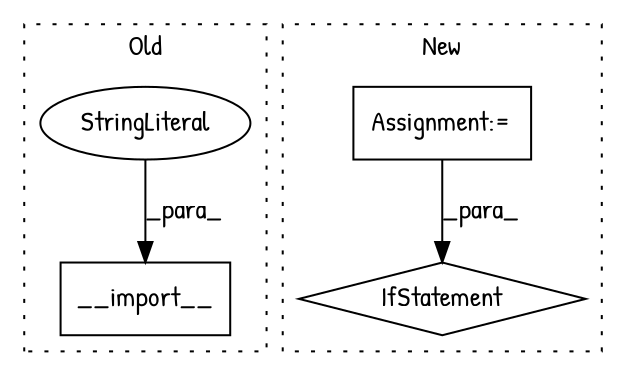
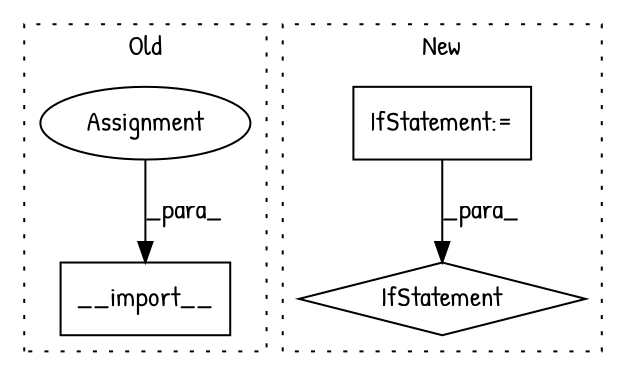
  digraph {
    fontname="Patrick Hand"
    node [fontname="Patrick Hand" shape=box]
    edge [fontname="Patrick Hand"]
    n1 [a=32 l="11,1" label=__import__ s="12348,12368"]
-   n2 [a=45 l=9 label=StringLiteral s=12359 shape=ellipse]
+   n2 [a=45 l=9 label=Assignment s=12359 shape=ellipse]
    n3 [a=25 l="4,2" label=IfStatement s="12626,12653" shape=diamond]
-   n4 [a=7 l=1 label="Assignment:=" s=12597]
+   n4 [a=7 l=1 label="IfStatement:=" s=12597]
    subgraph cluster_1 {
      label=Old
      style=dotted
      n1
      n2
    }
    subgraph cluster_2 {
      label=New
      style=dotted
      n3
      n4
    }
    n2 -> n1 [label=_para_]
    n4 -> n3 [label=_para_]
  }
